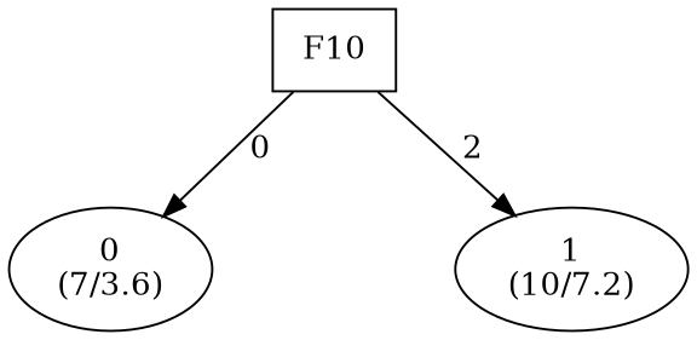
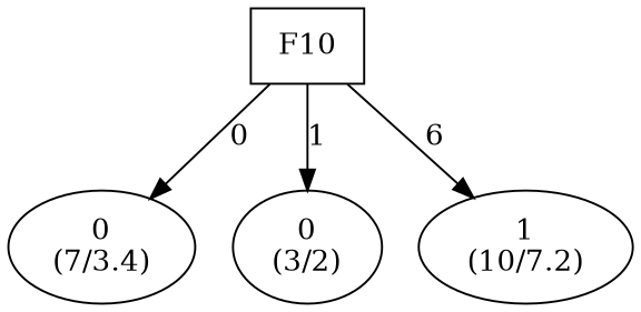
  digraph {
    node [shape=ellipse]
    n1 [label="F10\n" shape=box]
-   n2 [label="0\n(7/3.6)"]
+   n2 [label="0\n(7/3.4)"]
+   n3 [label="0\n(3/2)"]
    n4 [label="1\n(10/7.2)"]
    n1 -> n2 [label=0]
-   n1 -> n4 [label=2]
+   n1 -> n3 [label=1]
+   n1 -> n4 [label=6]
  }
